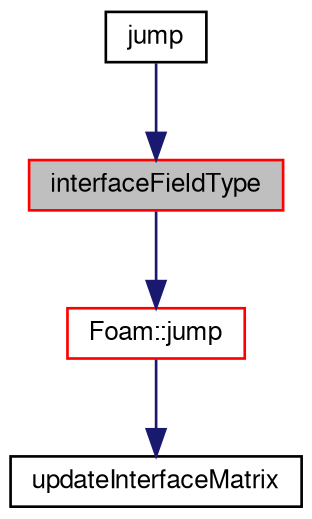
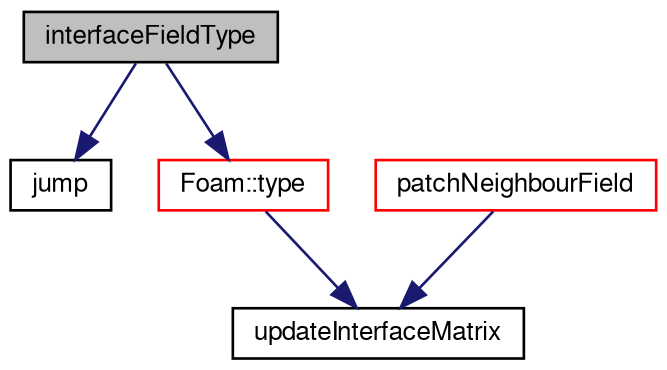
  digraph {
    rankdir=TB
    node [color=black fontname=FreeSans fontsize=10 shape=record]
    edge [color=midnightblue fontname=FreeSans fontsize=10 labelfontname=FreeSans labelfontsize=10 style=solid]
-   n1 [color=red fillcolor=grey75 fontcolor=black height=0.2 label=interfaceFieldType style=filled width=0.4]
+   n1 [fillcolor=grey75 fontcolor=black height=0.2 label=interfaceFieldType style=filled width=0.4]
    n2 [height=0.2 label=jump width=0.4]
-   n3 [color=red height=0.2 label="Foam::jump" width=0.4]
+   n3 [color=red height=0.2 label="Foam::type" width=0.4]
+   n4 [color=red height=0.2 label=patchNeighbourField width=0.4]
    n5 [height=0.2 label=updateInterfaceMatrix width=0.4]
-   n2 -> n1
+   n1 -> n2
    n1 -> n3
    n3 -> n5
+   n4 -> n5
  }
